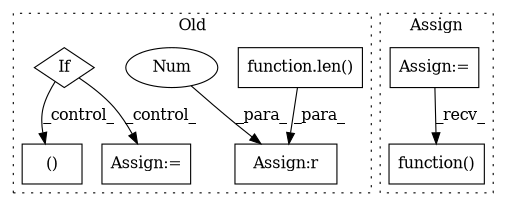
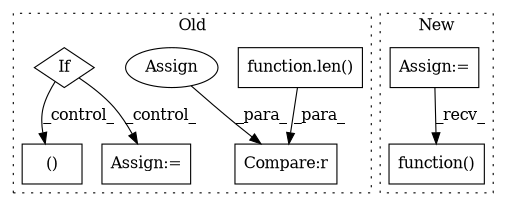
  digraph {
    node [a=75 l=3 shape=box]
    n1 [l="4,1" label="function.len()" s="9698,9706"]
-   n2 [a=40 l=13 label="Assign:r" s=9698]
+   n2 [a=40 l=13 label="Compare:r" s=9698]
    n3 [a=54 label="()" s=9890]
    n4 [a=68 l=6 label="Assign:=" s=9869]
-   n5 [a=76 l=1 label=Num s=9710 shape=ellipse]
+   n5 [a=76 l=1 label=Assign s=9710 shape=ellipse]
    n6 [a=96 label=If s=9695 shape=diamond]
    n7 [l=10 label="function()" s=9630]
    n8 [a=68 label="Assign:=" s=9514]
    subgraph cluster_1 {
      label=Old
      style=dotted
      n1
      n2
      n3
      n4
      n5
      n6
    }
    subgraph cluster_2 {
-     label=Assign
+     label=New
      style=dotted
      n7
      n8
    }
    n1 -> n2 [label=_para_]
    n5 -> n2 [label=_para_]
    n6 -> n3 [label=_control_]
    n6 -> n4 [label=_control_]
    n8 -> n7 [label=_recv_]
  }
